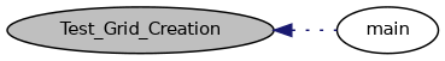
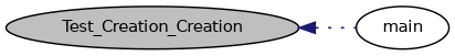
  digraph {
    rankdir=LR
    node [color=black fontname=Helvetica fontsize=10 shape=ellipse style=filled]
-   n1 [fillcolor=grey75 fontcolor=black height=0.2 label=Test_Grid_Creation width=0.4]
+   n1 [fillcolor=grey75 fontcolor=black height=0.2 label=Test_Creation_Creation width=0.4]
    n2 [fillcolor=white height=0.2 label=main width=0.4]
    n1 -> n2 [color=midnightblue dir=back fontname=Helvetica fontsize=10 labelfontname=Helvetica labelfontsize=10 style=dotted]
  }
